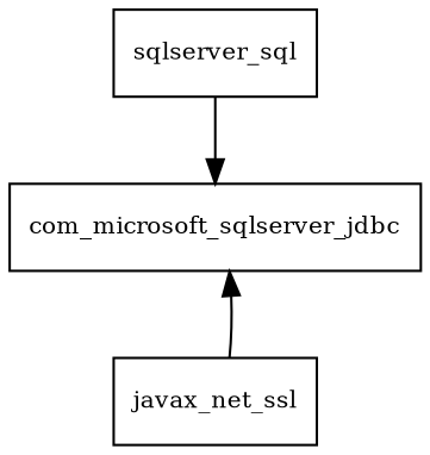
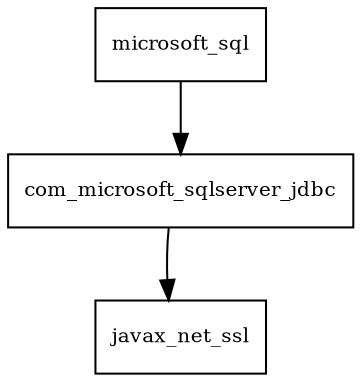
  digraph {
    node [fontsize=10.0 shape=box]
    com_microsoft_sqlserver_jdbc
    javax_net_ssl
-   microsoft_sql [label=sqlserver_sql]
-   javax_net_ssl -> com_microsoft_sqlserver_jdbc
+   microsoft_sql
+   com_microsoft_sqlserver_jdbc -> javax_net_ssl
    microsoft_sql -> com_microsoft_sqlserver_jdbc
  }
